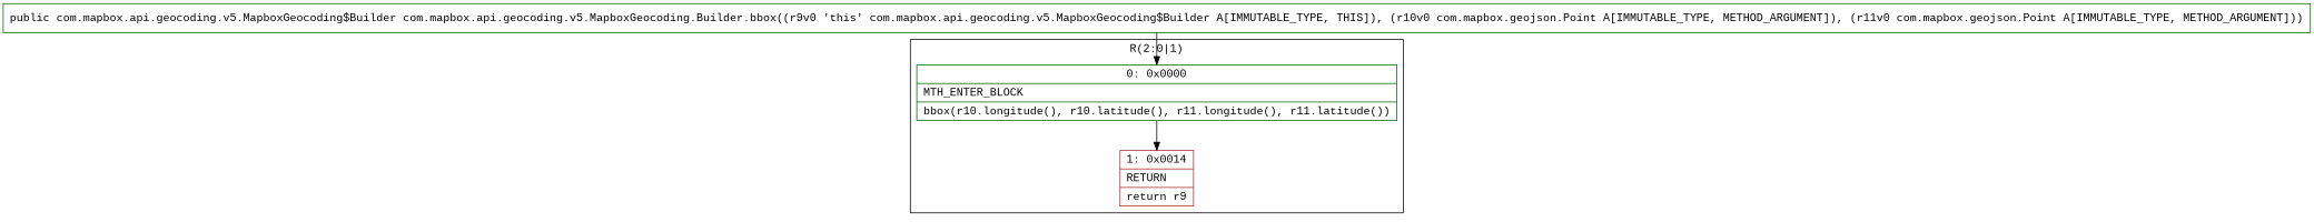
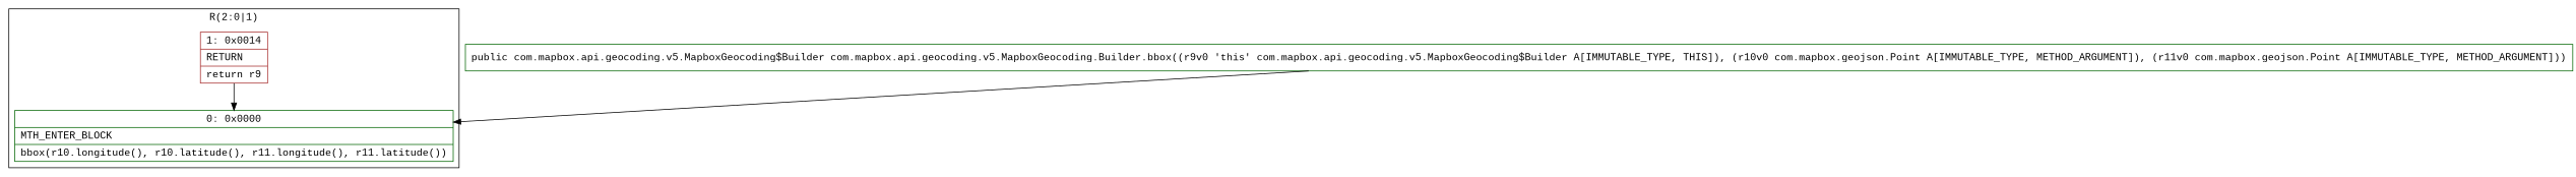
  digraph {
    fontname="Liberation Mono"
    node [color=darkgreen shape=record fontname="Liberation Mono"]
    edge [fontname="Liberation Mono"]
    n1 [label="{0\:\ 0x0000|MTH_ENTER_BLOCK\l|bbox(r10.longitude(), r10.latitude(), r11.longitude(), r11.latitude())\l}"]
    n2 [color=brown label="{1\:\ 0x0014|RETURN\l|return r9\l}"]
    n3 [label="{public com.mapbox.api.geocoding.v5.MapboxGeocoding$Builder com.mapbox.api.geocoding.v5.MapboxGeocoding.Builder.bbox((r9v0 'this' com.mapbox.api.geocoding.v5.MapboxGeocoding$Builder A[IMMUTABLE_TYPE, THIS]), (r10v0 com.mapbox.geojson.Point A[IMMUTABLE_TYPE, METHOD_ARGUMENT]), (r11v0 com.mapbox.geojson.Point A[IMMUTABLE_TYPE, METHOD_ARGUMENT])) }"]
    subgraph cluster_1 {
      label="R(2:0|1)"
      n1
      n2
    }
-   n1 -> n2
+   n2 -> n1
    n3 -> n1
  }
